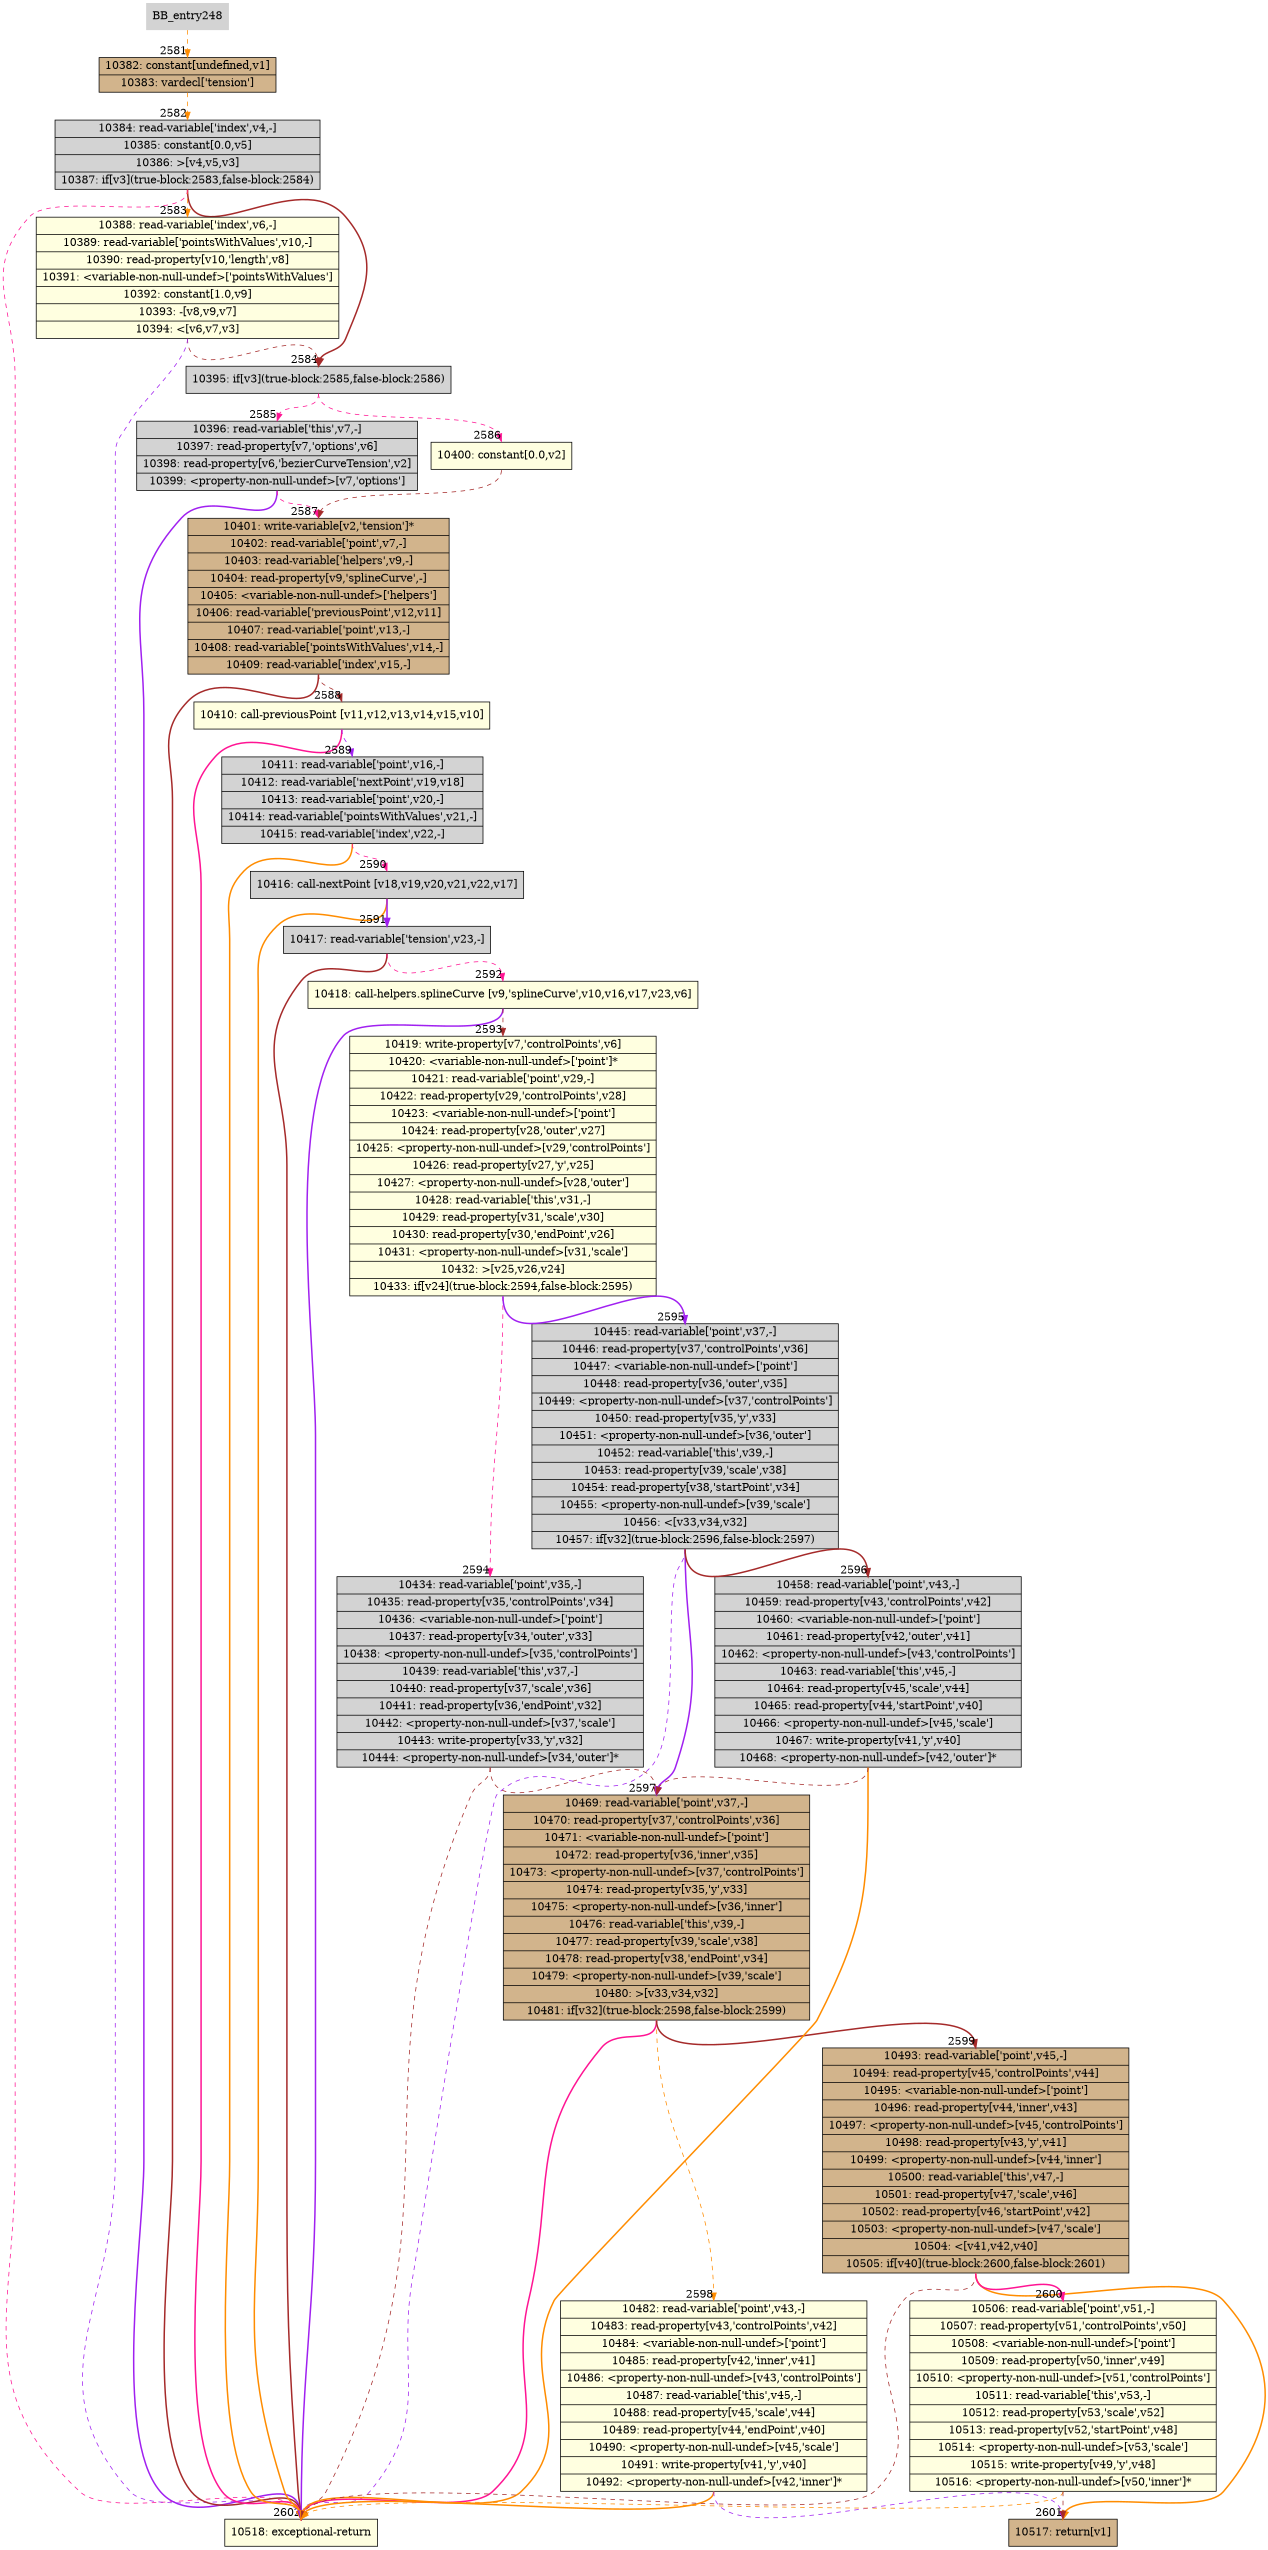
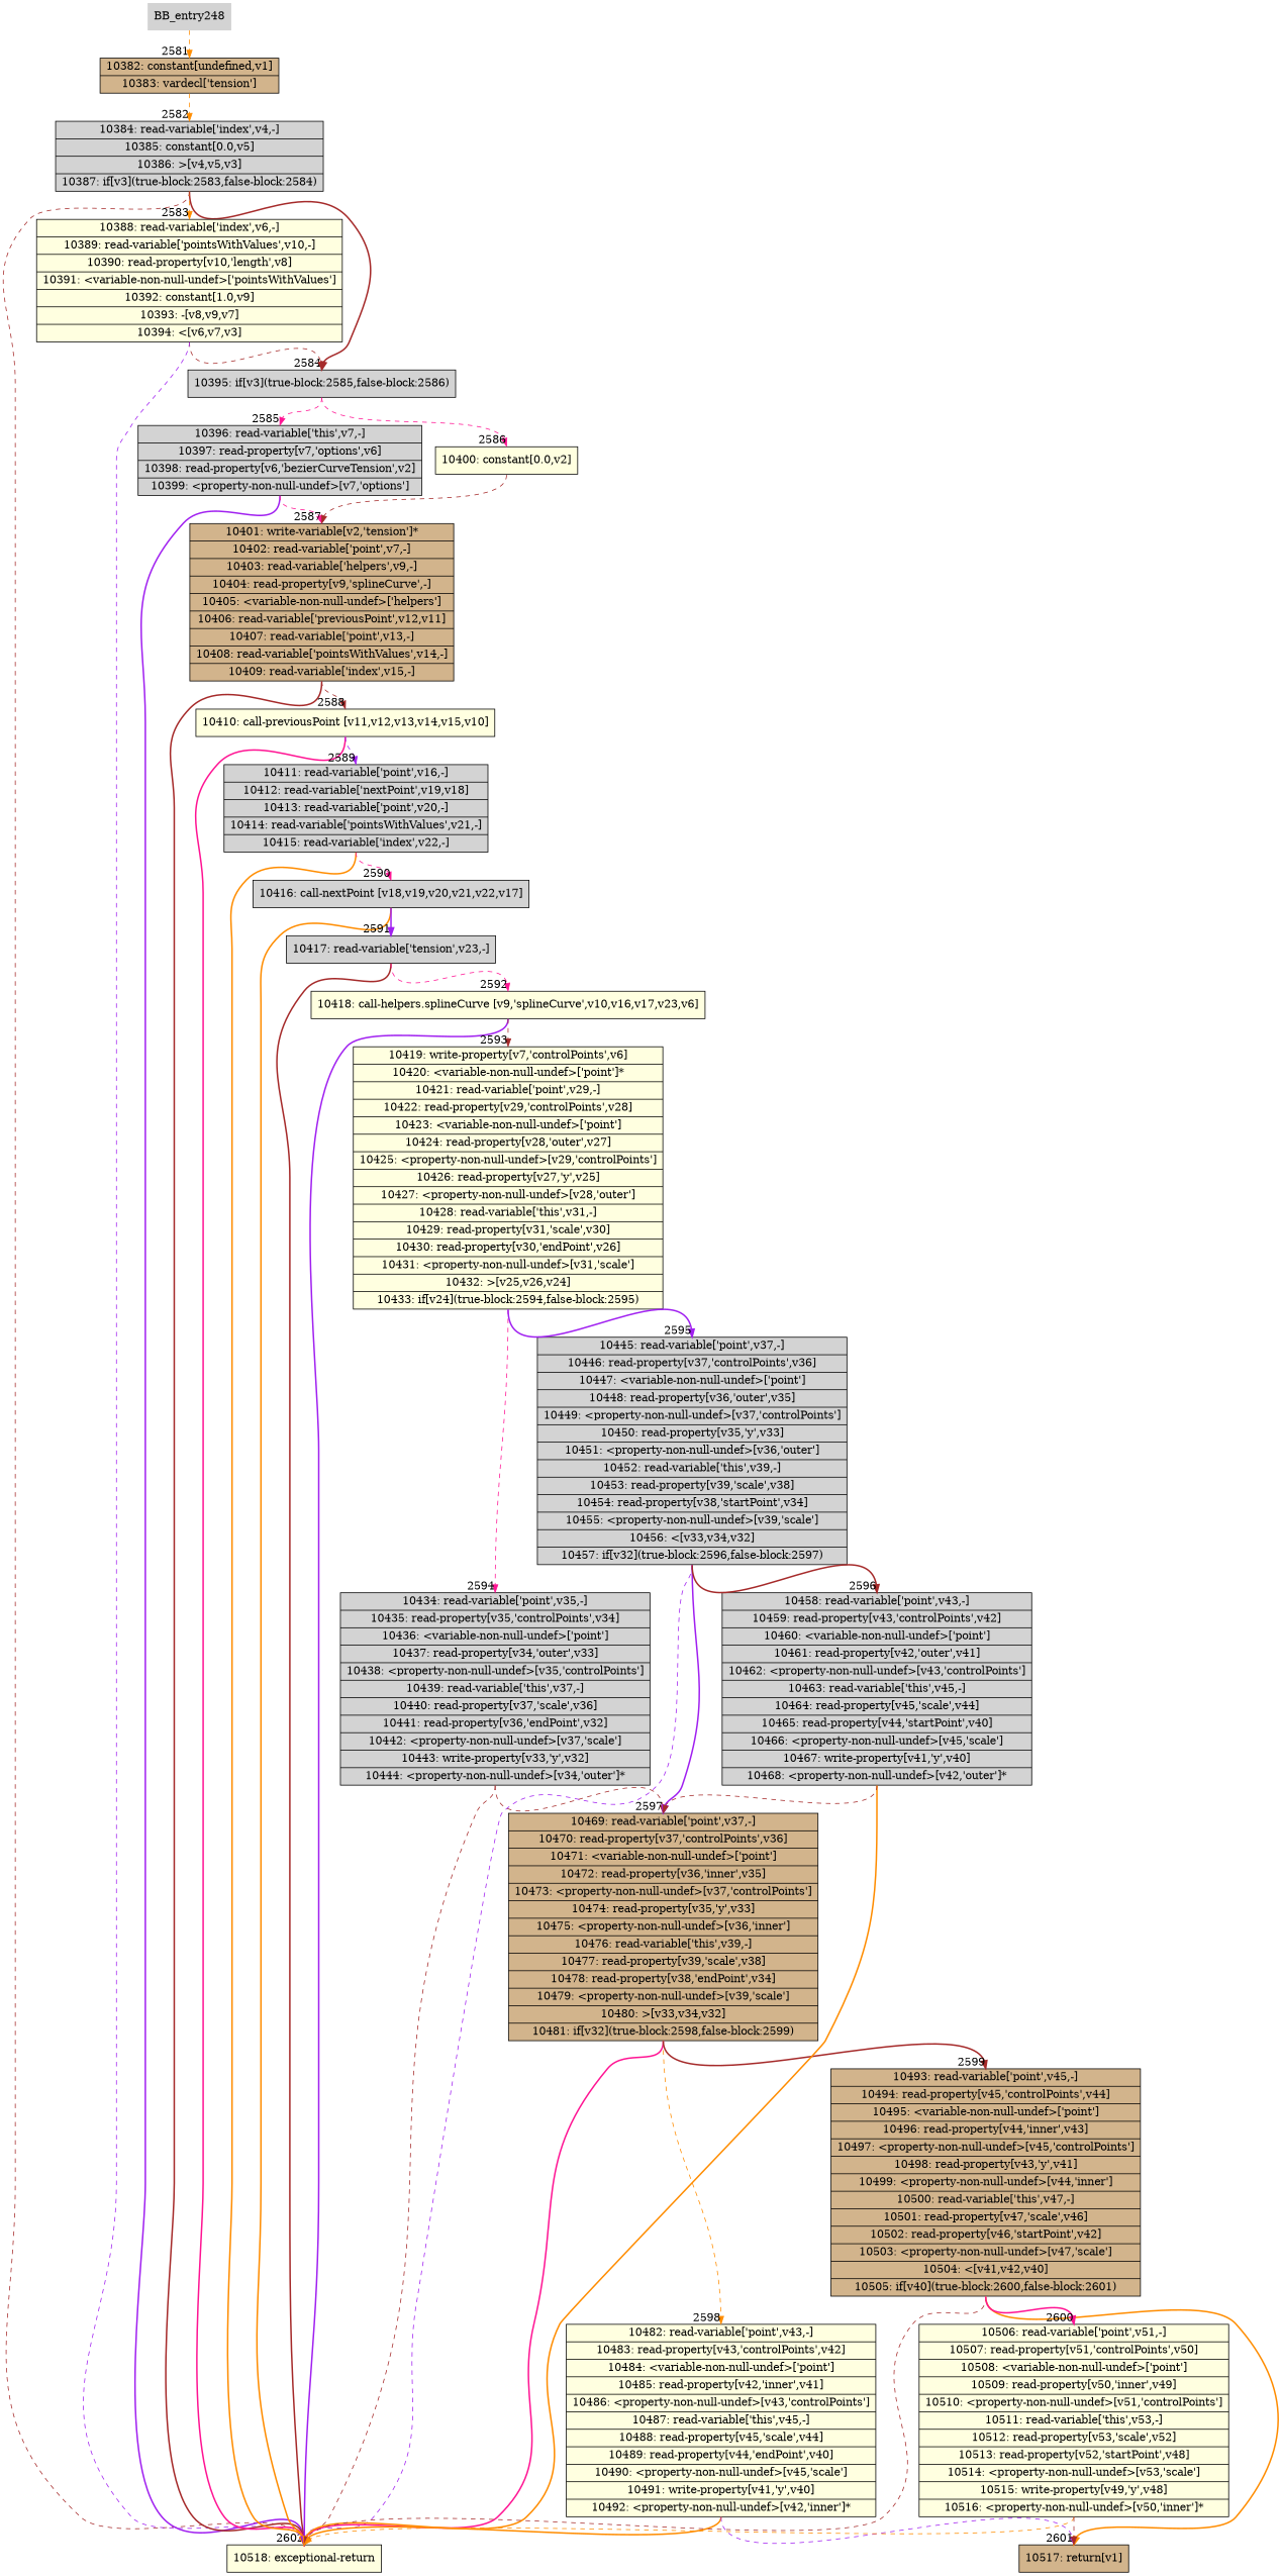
  digraph {
    rankdir=TD
    node [fillcolor=lightgrey shape=record style=filled]
    edge [color=brown headport=n style=dashed tailport=s]
    BB_entry248 [shape=none]
    n2 [fillcolor=tan label="{10382: constant[undefined,v1]|10383: vardecl['tension']}"]
    n3 [label="{10384: read-variable['index',v4,-]|10385: constant[0.0,v5]|10386: \>[v4,v5,v3]|10387: if[v3](true-block:2583,false-block:2584)}"]
    n4 [label="{10395: if[v3](true-block:2585,false-block:2586)}"]
    n5 [fillcolor=lightyellow label="{10388: read-variable['index',v6,-]|10389: read-variable['pointsWithValues',v10,-]|10390: read-property[v10,'length',v8]|10391: \<variable-non-null-undef\>['pointsWithValues']|10392: constant[1.0,v9]|10393: -[v8,v9,v7]|10394: \<[v6,v7,v3]}"]
    n6 [fillcolor=lightyellow label="{10518: exceptional-return}"]
    n7 [label="{10396: read-variable['this',v7,-]|10397: read-property[v7,'options',v6]|10398: read-property[v6,'bezierCurveTension',v2]|10399: \<property-non-null-undef\>[v7,'options']}"]
    n8 [fillcolor=lightyellow label="{10400: constant[0.0,v2]}"]
    n9 [fillcolor=tan label="{10401: write-variable[v2,'tension']*|10402: read-variable['point',v7,-]|10403: read-variable['helpers',v9,-]|10404: read-property[v9,'splineCurve',-]|10405: \<variable-non-null-undef\>['helpers']|10406: read-variable['previousPoint',v12,v11]|10407: read-variable['point',v13,-]|10408: read-variable['pointsWithValues',v14,-]|10409: read-variable['index',v15,-]}"]
    n10 [fillcolor=lightyellow label="{10410: call-previousPoint [v11,v12,v13,v14,v15,v10]}"]
    n11 [label="{10411: read-variable['point',v16,-]|10412: read-variable['nextPoint',v19,v18]|10413: read-variable['point',v20,-]|10414: read-variable['pointsWithValues',v21,-]|10415: read-variable['index',v22,-]}"]
    n12 [label="{10416: call-nextPoint [v18,v19,v20,v21,v22,v17]}"]
    n13 [label="{10417: read-variable['tension',v23,-]}"]
    n14 [fillcolor=lightyellow label="{10418: call-helpers.splineCurve [v9,'splineCurve',v10,v16,v17,v23,v6]}"]
    n15 [fillcolor=lightyellow label="{10419: write-property[v7,'controlPoints',v6]|10420: \<variable-non-null-undef\>['point']*|10421: read-variable['point',v29,-]|10422: read-property[v29,'controlPoints',v28]|10423: \<variable-non-null-undef\>['point']|10424: read-property[v28,'outer',v27]|10425: \<property-non-null-undef\>[v29,'controlPoints']|10426: read-property[v27,'y',v25]|10427: \<property-non-null-undef\>[v28,'outer']|10428: read-variable['this',v31,-]|10429: read-property[v31,'scale',v30]|10430: read-property[v30,'endPoint',v26]|10431: \<property-non-null-undef\>[v31,'scale']|10432: \>[v25,v26,v24]|10433: if[v24](true-block:2594,false-block:2595)}"]
    n16 [label="{10434: read-variable['point',v35,-]|10435: read-property[v35,'controlPoints',v34]|10436: \<variable-non-null-undef\>['point']|10437: read-property[v34,'outer',v33]|10438: \<property-non-null-undef\>[v35,'controlPoints']|10439: read-variable['this',v37,-]|10440: read-property[v37,'scale',v36]|10441: read-property[v36,'endPoint',v32]|10442: \<property-non-null-undef\>[v37,'scale']|10443: write-property[v33,'y',v32]|10444: \<property-non-null-undef\>[v34,'outer']*}"]
    n17 [label="{10445: read-variable['point',v37,-]|10446: read-property[v37,'controlPoints',v36]|10447: \<variable-non-null-undef\>['point']|10448: read-property[v36,'outer',v35]|10449: \<property-non-null-undef\>[v37,'controlPoints']|10450: read-property[v35,'y',v33]|10451: \<property-non-null-undef\>[v36,'outer']|10452: read-variable['this',v39,-]|10453: read-property[v39,'scale',v38]|10454: read-property[v38,'startPoint',v34]|10455: \<property-non-null-undef\>[v39,'scale']|10456: \<[v33,v34,v32]|10457: if[v32](true-block:2596,false-block:2597)}"]
    n18 [fillcolor=tan label="{10469: read-variable['point',v37,-]|10470: read-property[v37,'controlPoints',v36]|10471: \<variable-non-null-undef\>['point']|10472: read-property[v36,'inner',v35]|10473: \<property-non-null-undef\>[v37,'controlPoints']|10474: read-property[v35,'y',v33]|10475: \<property-non-null-undef\>[v36,'inner']|10476: read-variable['this',v39,-]|10477: read-property[v39,'scale',v38]|10478: read-property[v38,'endPoint',v34]|10479: \<property-non-null-undef\>[v39,'scale']|10480: \>[v33,v34,v32]|10481: if[v32](true-block:2598,false-block:2599)}"]
    n19 [label="{10458: read-variable['point',v43,-]|10459: read-property[v43,'controlPoints',v42]|10460: \<variable-non-null-undef\>['point']|10461: read-property[v42,'outer',v41]|10462: \<property-non-null-undef\>[v43,'controlPoints']|10463: read-variable['this',v45,-]|10464: read-property[v45,'scale',v44]|10465: read-property[v44,'startPoint',v40]|10466: \<property-non-null-undef\>[v45,'scale']|10467: write-property[v41,'y',v40]|10468: \<property-non-null-undef\>[v42,'outer']*}"]
    n20 [fillcolor=lightyellow label="{10482: read-variable['point',v43,-]|10483: read-property[v43,'controlPoints',v42]|10484: \<variable-non-null-undef\>['point']|10485: read-property[v42,'inner',v41]|10486: \<property-non-null-undef\>[v43,'controlPoints']|10487: read-variable['this',v45,-]|10488: read-property[v45,'scale',v44]|10489: read-property[v44,'endPoint',v40]|10490: \<property-non-null-undef\>[v45,'scale']|10491: write-property[v41,'y',v40]|10492: \<property-non-null-undef\>[v42,'inner']*}"]
    n21 [fillcolor=tan label="{10493: read-variable['point',v45,-]|10494: read-property[v45,'controlPoints',v44]|10495: \<variable-non-null-undef\>['point']|10496: read-property[v44,'inner',v43]|10497: \<property-non-null-undef\>[v45,'controlPoints']|10498: read-property[v43,'y',v41]|10499: \<property-non-null-undef\>[v44,'inner']|10500: read-variable['this',v47,-]|10501: read-property[v47,'scale',v46]|10502: read-property[v46,'startPoint',v42]|10503: \<property-non-null-undef\>[v47,'scale']|10504: \<[v41,v42,v40]|10505: if[v40](true-block:2600,false-block:2601)}"]
    n22 [fillcolor=tan label="{10517: return[v1]}"]
    n23 [fillcolor=lightyellow label="{10506: read-variable['point',v51,-]|10507: read-property[v51,'controlPoints',v50]|10508: \<variable-non-null-undef\>['point']|10509: read-property[v50,'inner',v49]|10510: \<property-non-null-undef\>[v51,'controlPoints']|10511: read-variable['this',v53,-]|10512: read-property[v53,'scale',v52]|10513: read-property[v52,'startPoint',v48]|10514: \<property-non-null-undef\>[v53,'scale']|10515: write-property[v49,'y',v48]|10516: \<property-non-null-undef\>[v50,'inner']*}"]
    BB_entry248 -> n2 [color=darkorange headlabel="    2581"]
    n2 -> n3 [color=darkorange headlabel="      2582"]
    n3 -> n4 [headlabel="      2584" style=bold]
    n3 -> n5 [color=darkorange headlabel="      2583"]
-   n3 -> n6 [color=deeppink headlabel="      2602"]
+   n3 -> n6 [headlabel="      2602"]
    n4 -> n7 [color=deeppink headlabel="      2585"]
    n4 -> n8 [color=deeppink headlabel="      2586"]
    n5 -> n4
    n5 -> n6 [color=purple]
    n7 -> n6 [color=purple style=bold]
    n7 -> n9 [color=deeppink headlabel="      2587"]
    n8 -> n9
    n9 -> n6 [style=bold]
    n9 -> n10 [headlabel="      2588"]
    n10 -> n6 [color=deeppink style=bold]
    n10 -> n11 [color=purple headlabel="      2589"]
    n11 -> n6 [color=darkorange style=bold]
    n11 -> n12 [color=deeppink headlabel="      2590"]
    n12 -> n6 [color=darkorange style=bold]
    n12 -> n13 [color=purple headlabel="      2591" style=bold]
    n13 -> n6 [style=bold]
    n13 -> n14 [color=deeppink headlabel="      2592"]
    n14 -> n6 [color=purple style=bold]
    n14 -> n15 [headlabel="      2593"]
    n15 -> n16 [color=deeppink headlabel="      2594"]
    n15 -> n17 [color=purple headlabel="      2595" style=bold]
    n16 -> n6
    n16 -> n18 [headlabel="      2597"]
    n17 -> n6 [color=purple]
    n17 -> n18 [color=purple style=bold]
    n17 -> n19 [headlabel="      2596" style=bold]
    n18 -> n6 [color=deeppink style=bold]
    n18 -> n20 [color=darkorange headlabel="      2598"]
    n18 -> n21 [headlabel="      2599" style=bold]
    n19 -> n6 [color=darkorange style=bold]
    n19 -> n18
    n20 -> n6 [color=darkorange style=bold]
    n20 -> n22 [color=purple headlabel="      2601"]
    n21 -> n6
    n21 -> n22 [color=darkorange style=bold]
    n21 -> n23 [color=deeppink headlabel="      2600" style=bold]
    n23 -> n6 [color=darkorange]
    n23 -> n22
  }
